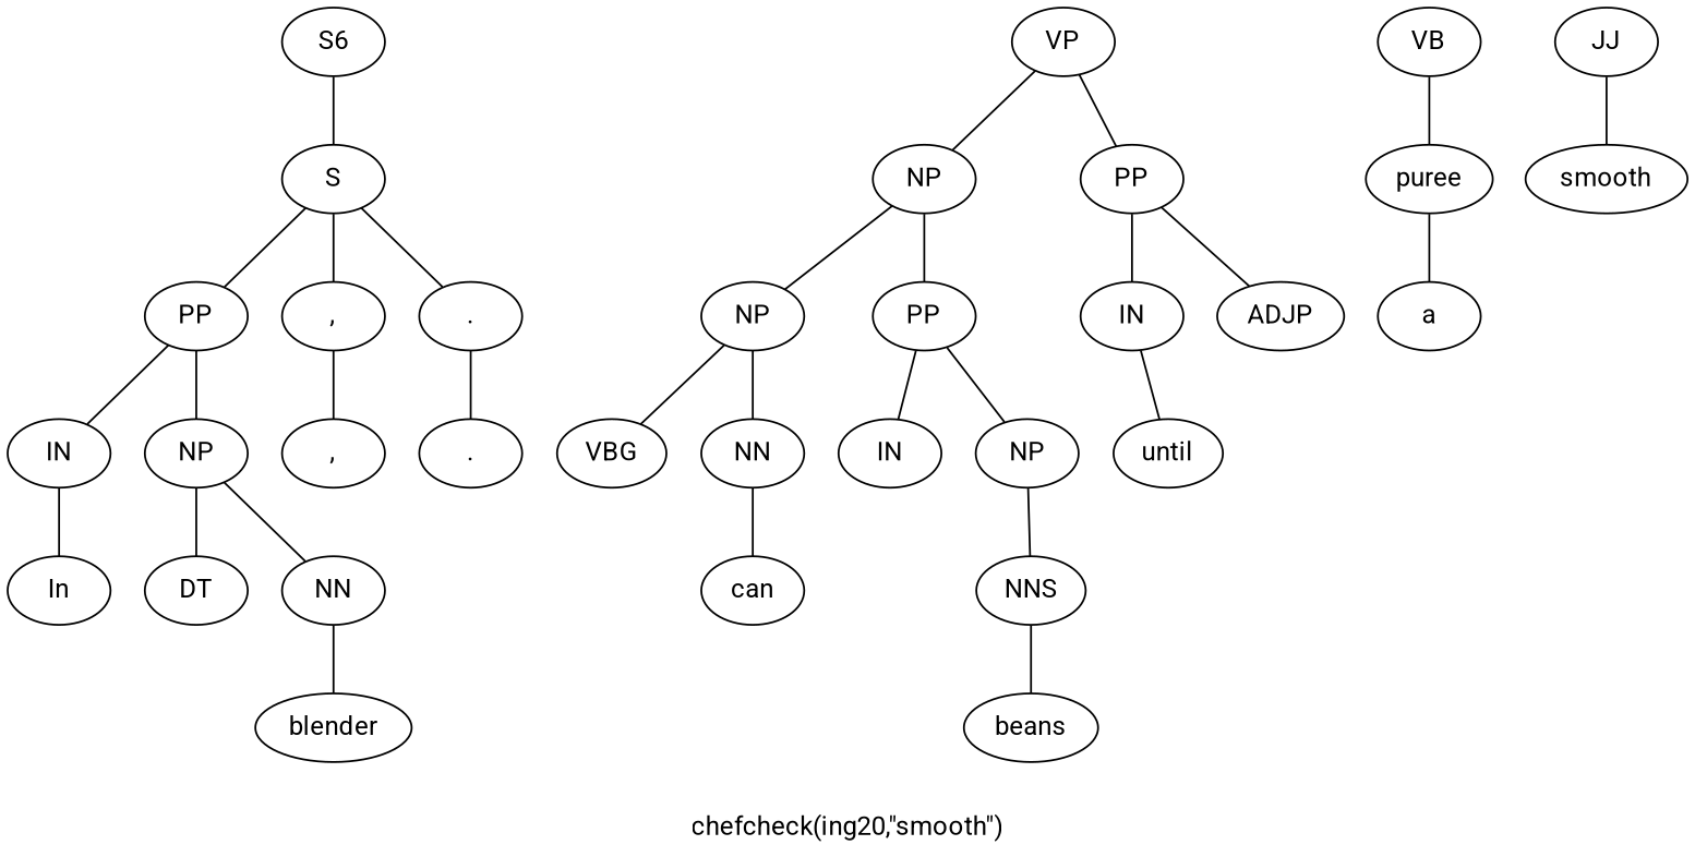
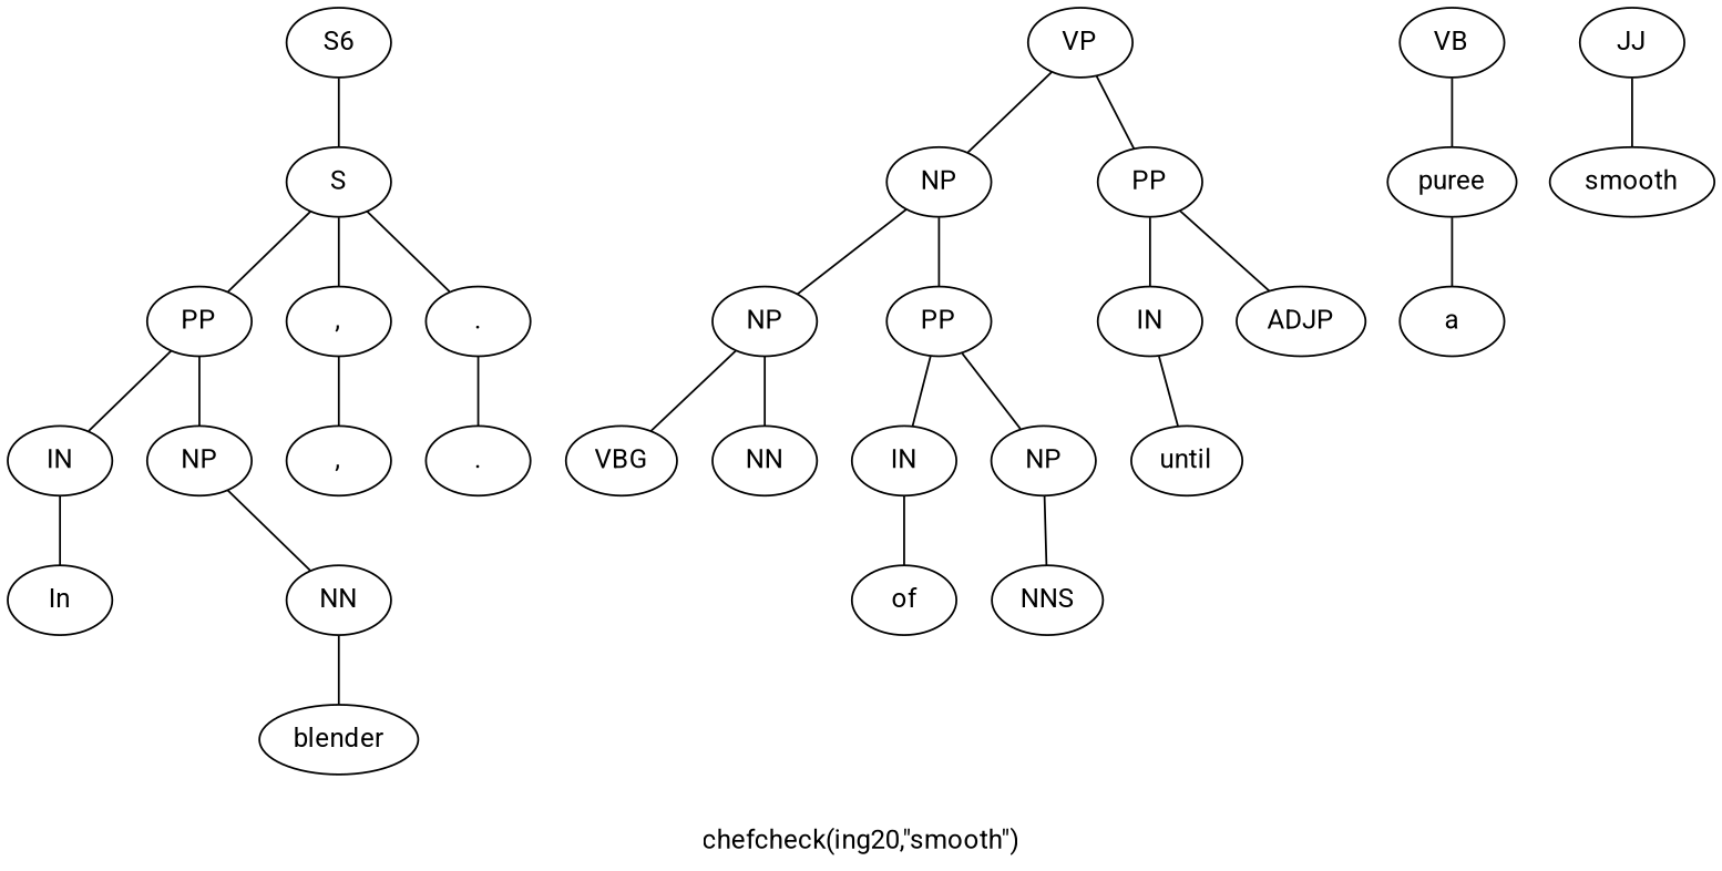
  graph {
    fontname=Roboto
    label="chefcheck(ing20,\"smooth\")"
    node [fontname=Roboto]
    edge [fontname=Roboto]
    n1 [label=S6]
    n2 [label=S]
    n3 [label=PP]
    n4 [label=","]
    n5 [label="."]
    n6 [label=IN]
    n7 [label=NP]
    n8 [label=","]
    n9 [label=VP]
    n10 [label=NP]
    n11 [label=PP]
    n12 [label="."]
    n13 [label=In]
-   n14 [label=DT]
    n15 [label=NN]
    n16 [label=blender]
    n17 [label=a]
    n18 [label=VB]
    n19 [label=puree]
    n20 [label=NP]
    n21 [label=PP]
    n22 [label=IN]
    n23 [label=ADJP]
    n24 [label=VBG]
    n25 [label=NN]
    n26 [label=IN]
    n27 [label=NP]
-   n28 [label=can]
+   n29 [label=of]
    n30 [label=NNS]
-   n31 [label=beans]
    n32 [label=until]
    n33 [label=JJ]
    n34 [label=smooth]
    n1 -- n2
    n2 -- n3
    n2 -- n4
    n2 -- n5
    n3 -- n6
    n3 -- n7
    n4 -- n8
    n5 -- n12
    n6 -- n13
-   n7 -- n14
    n7 -- n15
    n9 -- n10
    n9 -- n11
    n10 -- n20
    n10 -- n21
    n11 -- n22
    n11 -- n23
    n15 -- n16
    n18 -- n19
    n19 -- n17
    n20 -- n24
    n20 -- n25
    n21 -- n26
    n21 -- n27
    n22 -- n32
-   n25 -- n28
+   n26 -- n29
    n27 -- n30
-   n30 -- n31
    n33 -- n34
  }
